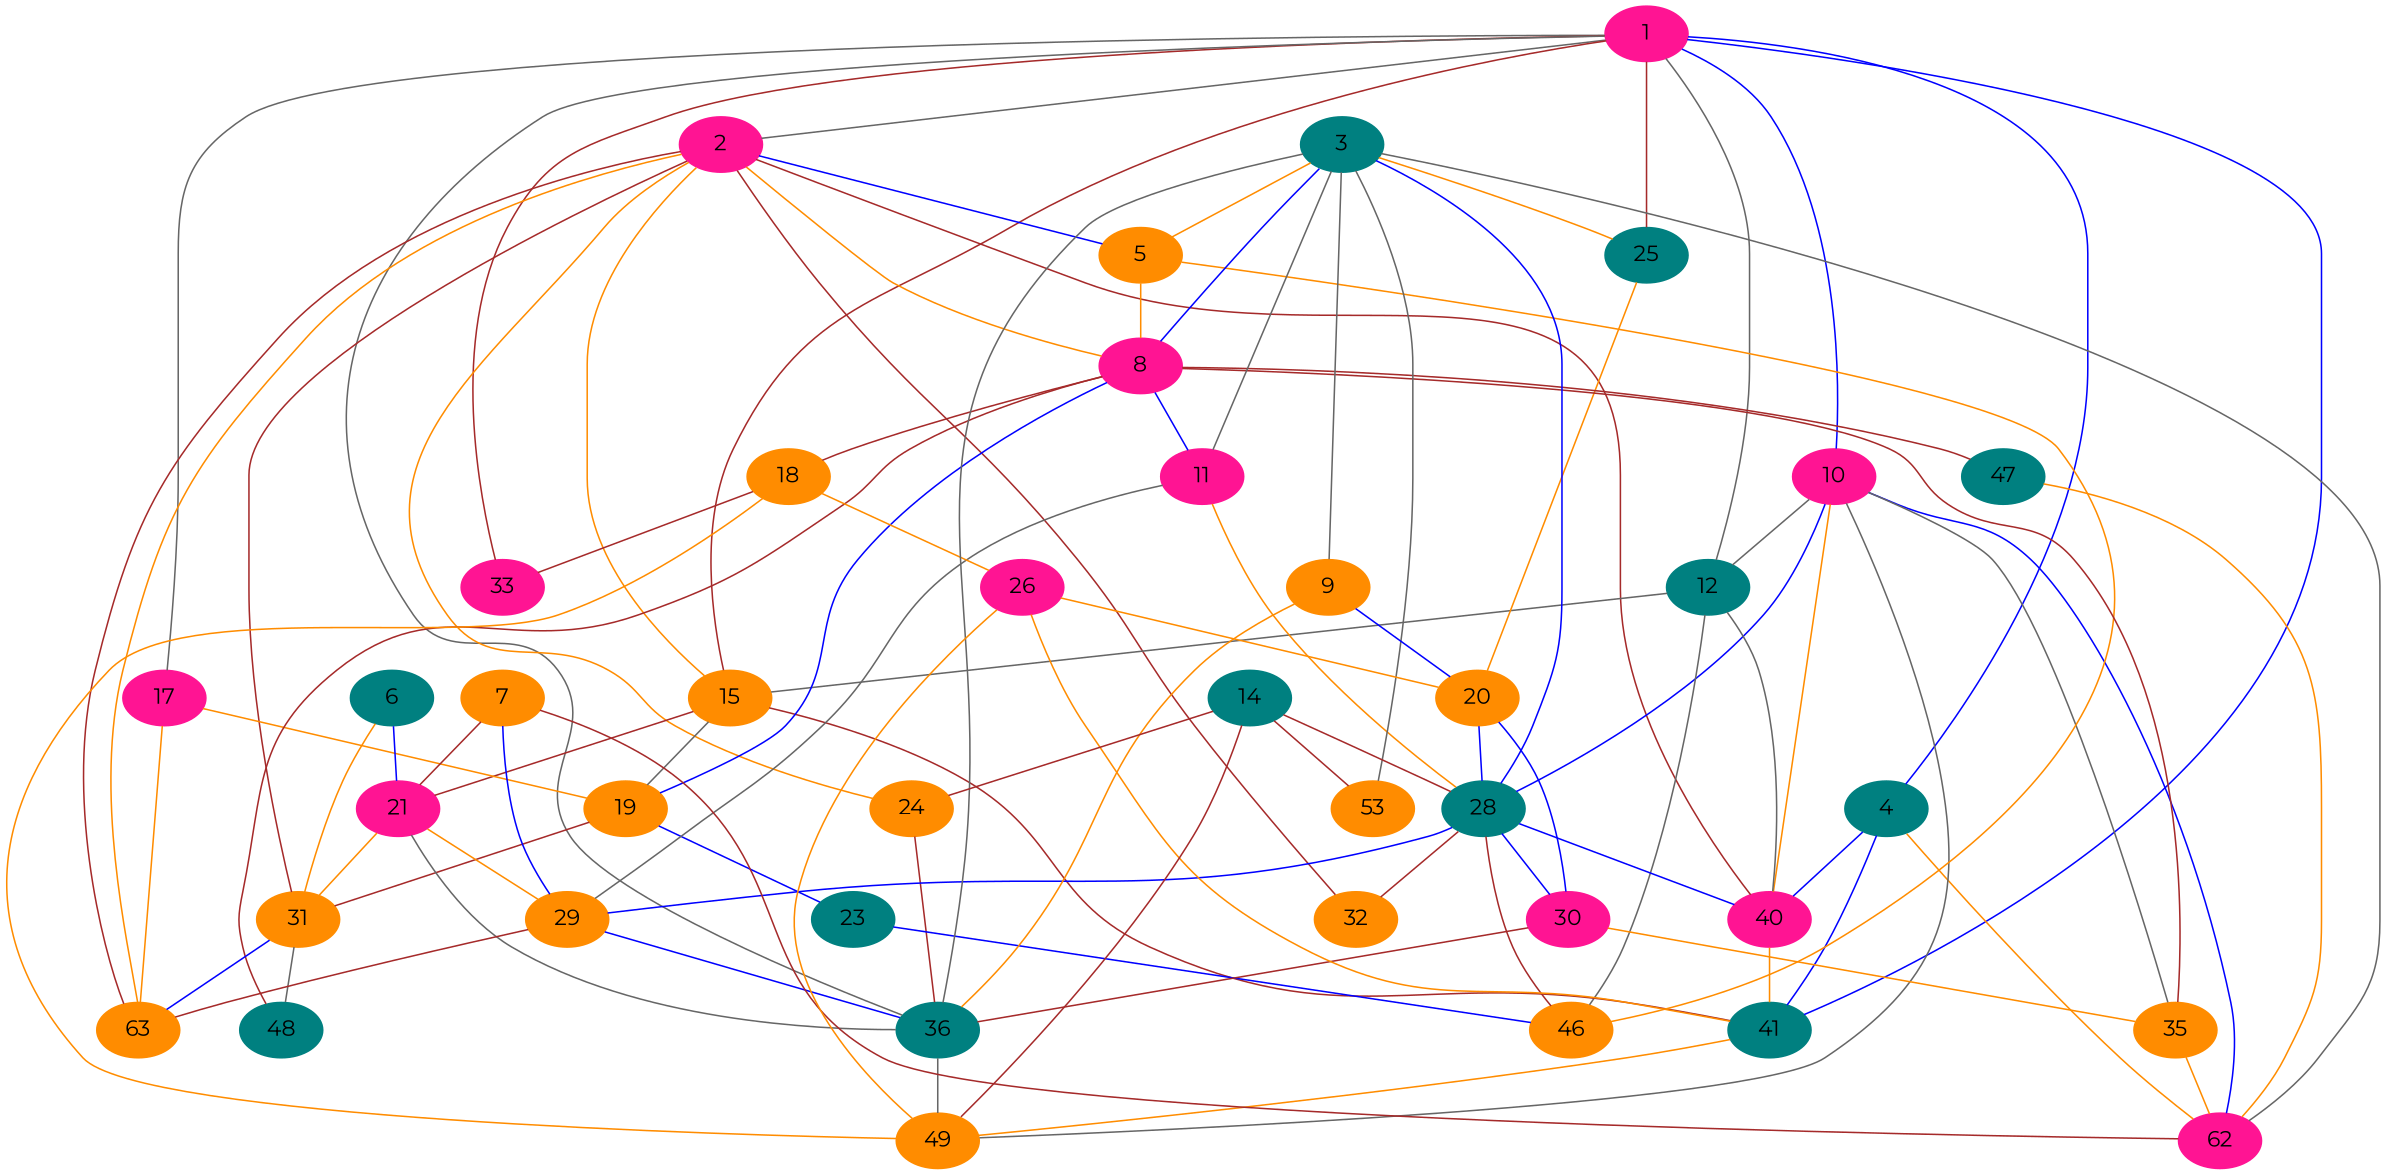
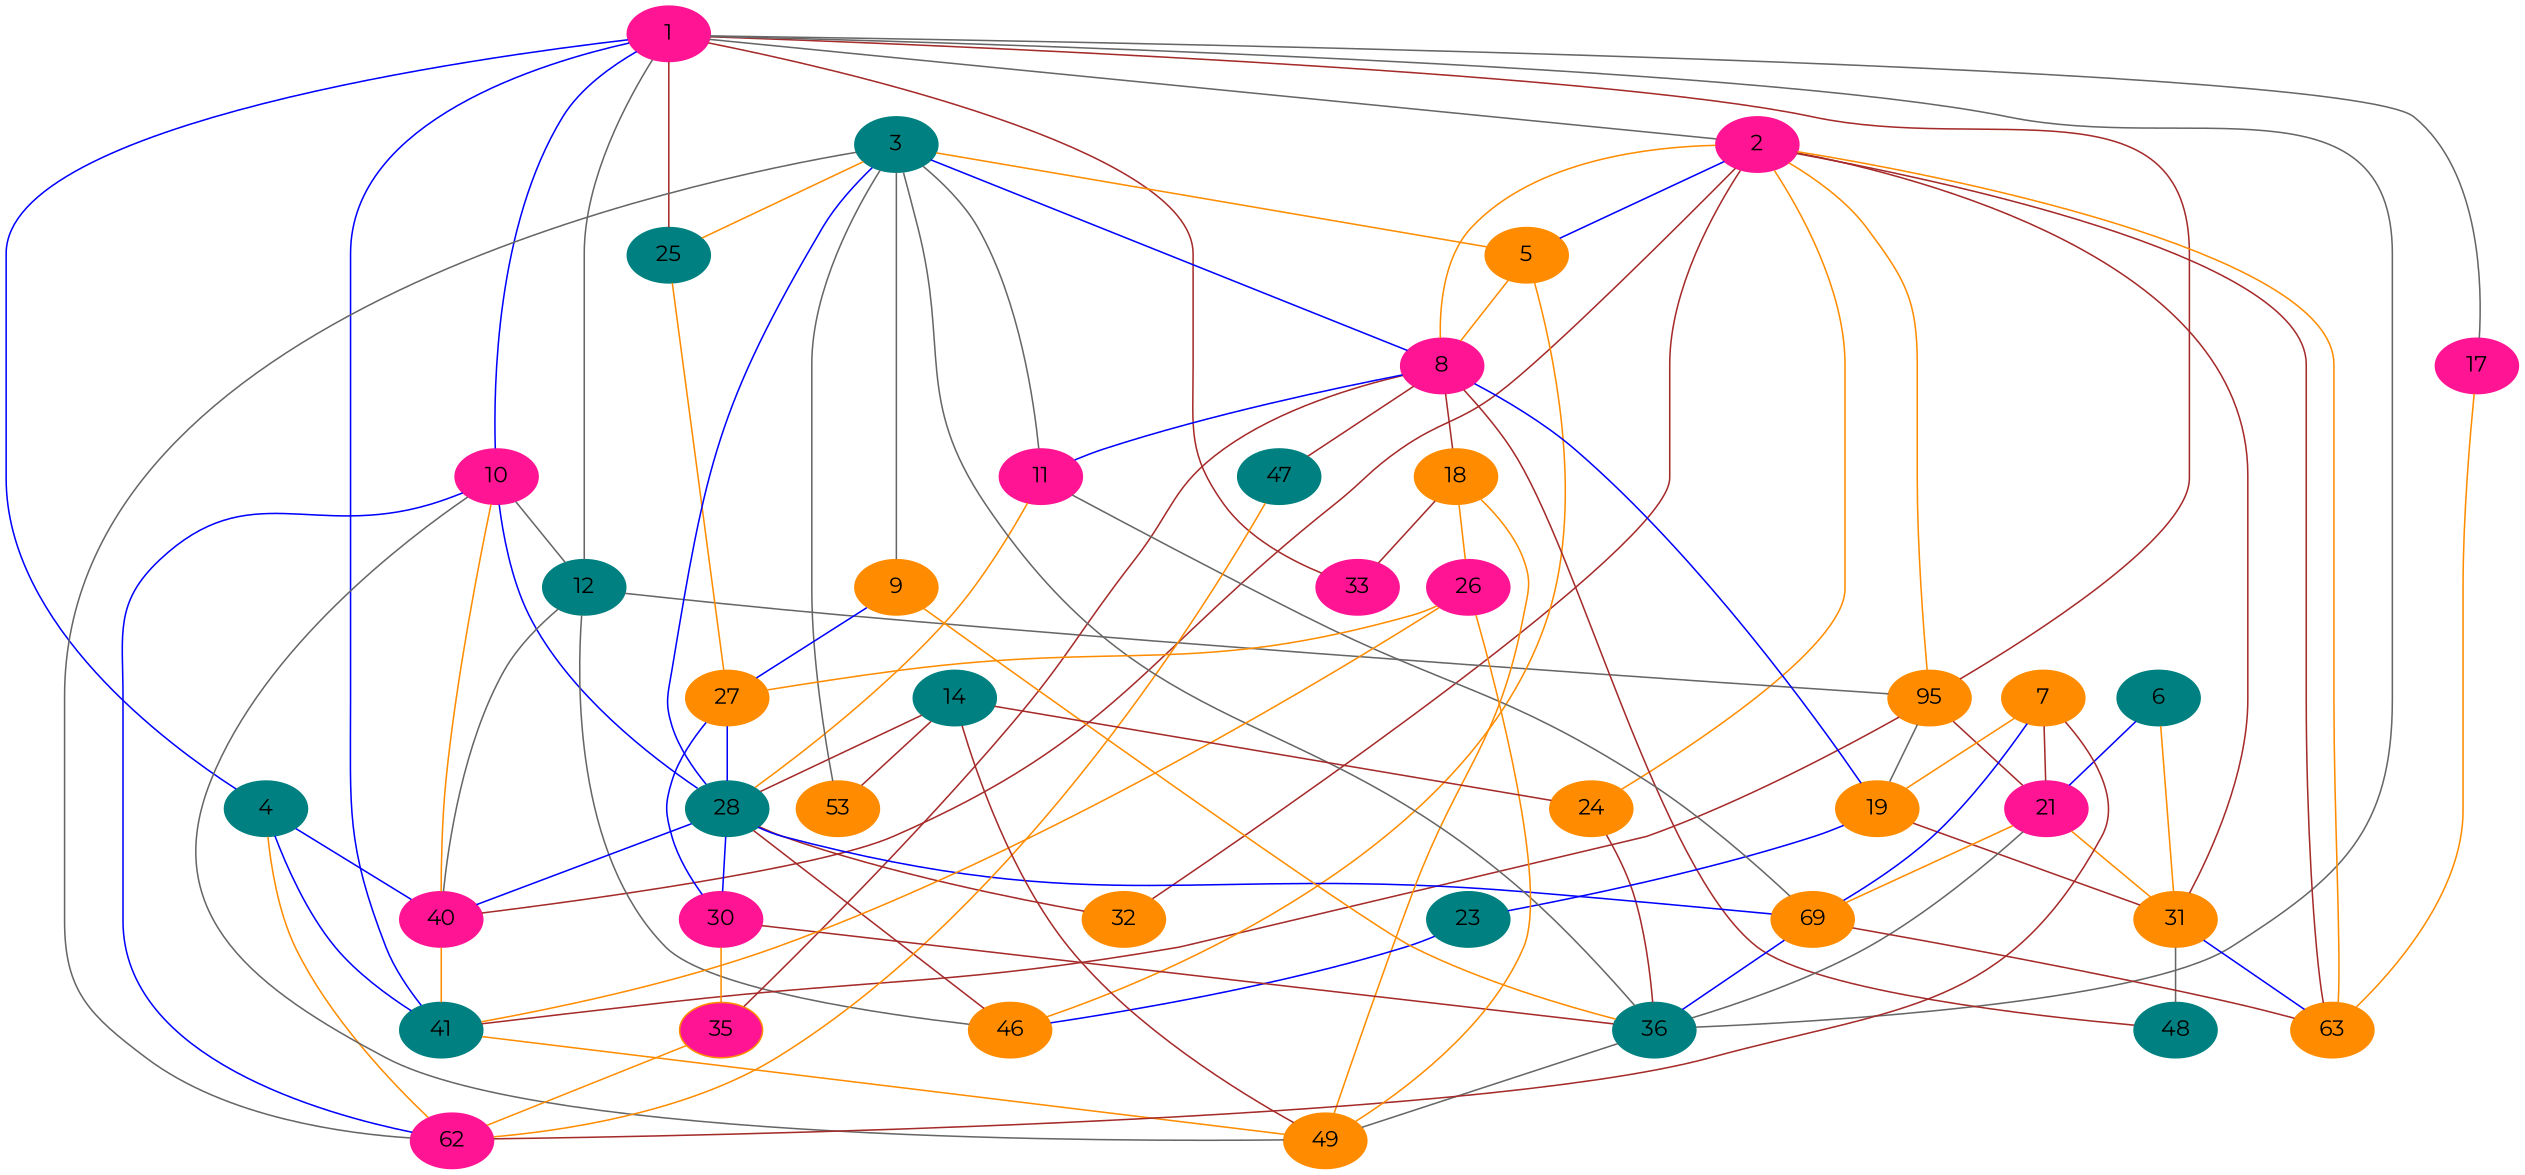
  graph {
    fontname=Montserrat
    node [color=darkorange fontname=Montserrat style=filled]
    edge [color=darkorange fontname=Montserrat]
    1 [color=deeppink super="+61"]
    2 [color=deeppink super="+16"]
    4 [color=teal]
    10 [color=deeppink super="+13"]
    12 [color=teal super="+38"]
-   15 [super="+22"]
+   15 [super="+22" label=95]
    17 [color=deeppink]
    25 [color=teal]
    33 [color=deeppink]
    36 [color=teal super="+50"]
    41 [color=teal super="+45"]
    5
    8 [color=deeppink super="+42"]
    24 [super="+57"]
    31 [super="+37"]
    32
    40 [color=deeppink super="+54"]
    63
    62 [color=deeppink super="+65"]
    28 [color=teal super="+34"]
-   35
+   35 [fillcolor=deeppink]
    49 [super="+60"]
    46 [super="+64"]
    19 [super="+20"]
    21 [color=deeppink super="+55"]
-   27 [super="+56" label=20]
+   27 [super="+56"]
    11 [color=deeppink super="+59"]
    18 [super="+44"]
    47 [color=teal]
    48 [color=teal]
    23 [color=teal]
    3 [color=teal super="+53"]
    9 [super="+52"]
    n34 [label=53]
-   29 [super="+39"]
+   29 [super="+39" label=69]
    30 [color=deeppink super="+58"]
    6 [color=teal]
    7
    26 [color=deeppink super="+43"]
    14 [color=teal]
    1 -- 2 [color=gray40]
    1 -- 4 [color=blue]
    1 -- 10 [color=blue]
    1 -- 12 [color=gray40]
    1 -- 15 [color=brown]
    1 -- 17 [color=gray40]
    1 -- 25 [color=brown]
    1 -- 33 [color=brown]
    1 -- 36 [color=gray40]
    1 -- 41 [color=blue weight=2]
    2 -- 15
    2 -- 5 [color=blue]
    2 -- 8
    2 -- 24
    2 -- 31 [color=brown]
    2 -- 32 [color=brown]
    2 -- 40 [color=brown]
    2 -- 63 [color=brown]
    2 -- 63
    4 -- 41 [color=blue]
    4 -- 40 [color=blue]
    4 -- 62
    10 -- 12 [color=gray40]
    10 -- 40
    10 -- 62 [color=blue]
    10 -- 28 [color=blue]
-   10 -- 35 [color=gray40]
    10 -- 49 [color=gray40]
    12 -- 15 [color=gray40]
    12 -- 40 [color=gray40]
    12 -- 46 [color=gray40]
    15 -- 41 [color=brown]
    15 -- 19 [color=gray40]
    15 -- 21 [color=brown]
    17 -- 63
-   17 -- 19
+   7 -- 19
    25 -- 27
    36 -- 49 [color=gray40]
    41 -- 49
    5 -- 8
    5 -- 46
    8 -- 35 [color=brown]
    8 -- 19 [color=blue]
    8 -- 11 [color=blue]
    8 -- 18 [color=brown]
    8 -- 47 [color=brown]
    8 -- 48 [color=brown]
    24 -- 36 [color=brown]
    31 -- 63 [color=blue]
    31 -- 48 [color=gray40]
    40 -- 41
    28 -- 32 [color=brown]
    28 -- 40 [color=blue]
    28 -- 46 [color=brown]
    28 -- 29 [color=blue weight=2]
    28 -- 30 [color=blue]
    35 -- 62
    19 -- 31 [color=brown]
    19 -- 23 [color=blue]
    21 -- 36 [color=gray40]
    21 -- 31
    21 -- 29
    27 -- 28 [color=blue]
    27 -- 30 [color=blue]
    11 -- 28
    11 -- 29 [color=gray40]
    18 -- 33 [color=brown]
    18 -- 49
    18 -- 26
    47 -- 62
    23 -- 46 [color=blue]
    3 -- 25
    3 -- 36 [color=gray40]
    3 -- 5
    3 -- 8 [color=blue]
    3 -- 62 [color=gray40]
    3 -- 28 [color=blue]
    3 -- 11 [color=gray40]
    3 -- 9 [color=gray40]
    3 -- n34 [color=gray40]
    9 -- 36
    9 -- 27 [color=blue weight=2]
    29 -- 36 [color=blue]
    29 -- 63 [color=brown]
    30 -- 36 [color=brown]
    30 -- 35
    6 -- 31
    6 -- 21 [color=blue]
    7 -- 62 [color=brown]
    7 -- 21 [color=brown]
    7 -- 29 [color=blue]
    26 -- 41
    26 -- 49 [weight=2]
    26 -- 27
    14 -- 24 [color=brown]
    14 -- 28 [color=brown]
    14 -- 49 [color=brown]
    14 -- n34 [color=brown]
  }
